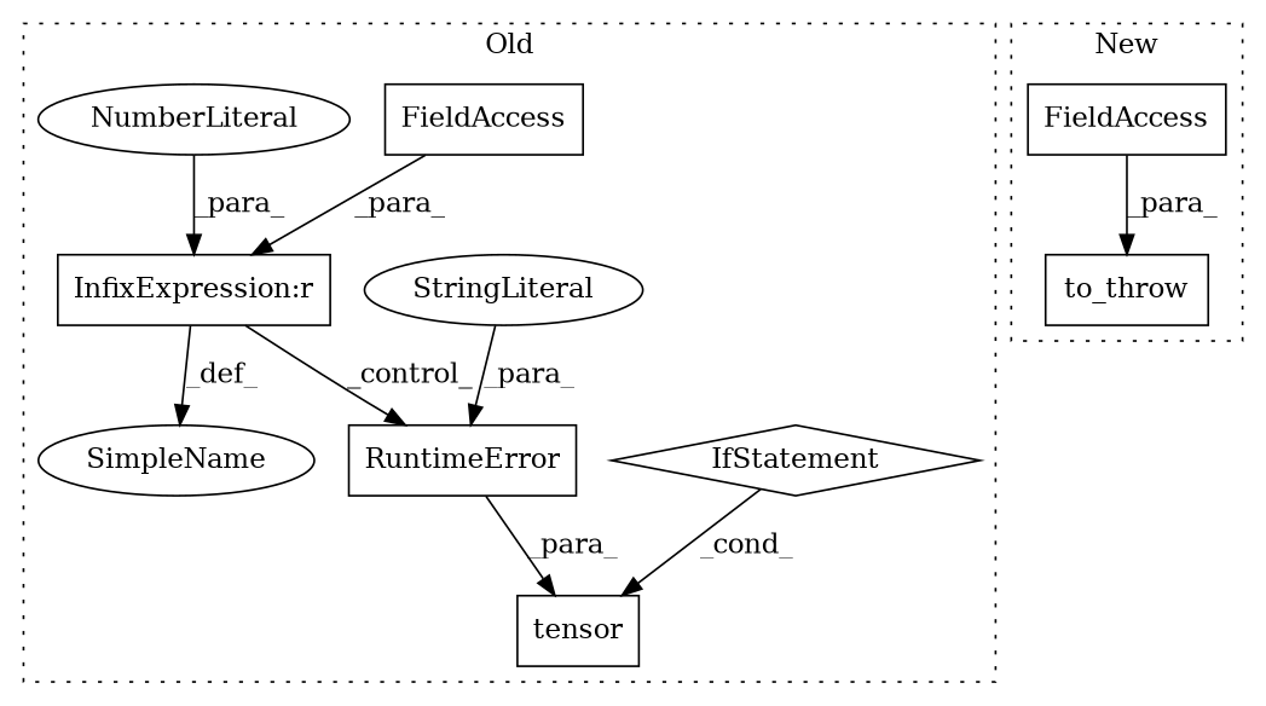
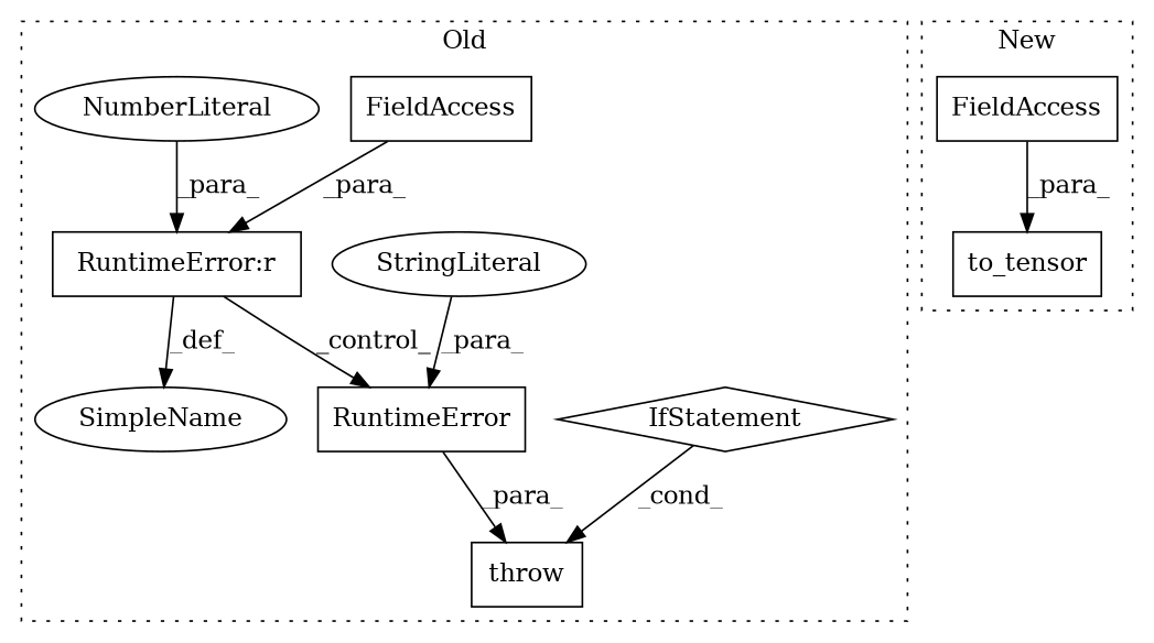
  digraph {
    node [a=32 shape=box]
-   n1 [a=53 l=6 label=tensor s=3573]
+   n1 [a=53 l=6 label=throw s=3573]
    n2 [l="13,1" label=RuntimeError s="3579,3635"]
    n3 [a=42 label=SimpleName shape=ellipse]
    n4 [a=25 l="4,2" label=IfStatement s="3543,3563" shape=diamond]
    n5 [a=45 l=43 label=StringLiteral s=3592 shape=ellipse]
-   n6 [a=27 l=4 label="InfixExpression:r" s=3558]
+   n6 [a=27 l=4 label="RuntimeError:r" s=3558]
    n7 [a=22 l=11 label=FieldAccess s=3547]
    n8 [a=34 l=1 label=NumberLiteral s=3562 shape=ellipse]
-   n9 [l="10,1" label=to_throw s="7151,7196"]
+   n9 [l="10,1" label=to_tensor s="7151,7196"]
    n10 [a=22 l=13 label=FieldAccess s=7183]
    subgraph cluster_1 {
      label=Old
      style=dotted
      n1
      n2
      n3
      n4
      n5
      n6
      n7
      n8
    }
    subgraph cluster_2 {
      label=New
      style=dotted
      n9
      n10
    }
    n2 -> n1 [label=_para_]
    n4 -> n1 [label=_cond_]
    n5 -> n2 [label=_para_]
    n6 -> n2 [label=_control_]
    n6 -> n3 [label=_def_]
    n7 -> n6 [label=_para_]
    n8 -> n6 [label=_para_]
    n10 -> n9 [label=_para_]
  }
